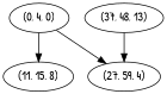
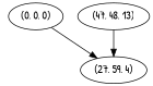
  digraph {
    fontname="Patrick Hand"
    node [fontname="Patrick Hand"]
    edge [fontname="Patrick Hand"]
-   "(0, 0, 0)" [label="(0, 4, 0)"]
-   "(11, 15, 8)"
+   "(0, 0, 0)"
    "(27, 59, 4)"
-   "(37, 48, 13)"
-   "(0, 0, 0)" -> "(11, 15, 8)"
+   "(37, 48, 13)" [label="(47, 48, 13)"]
    "(0, 0, 0)" -> "(27, 59, 4)"
    "(37, 48, 13)" -> "(27, 59, 4)"
  }
